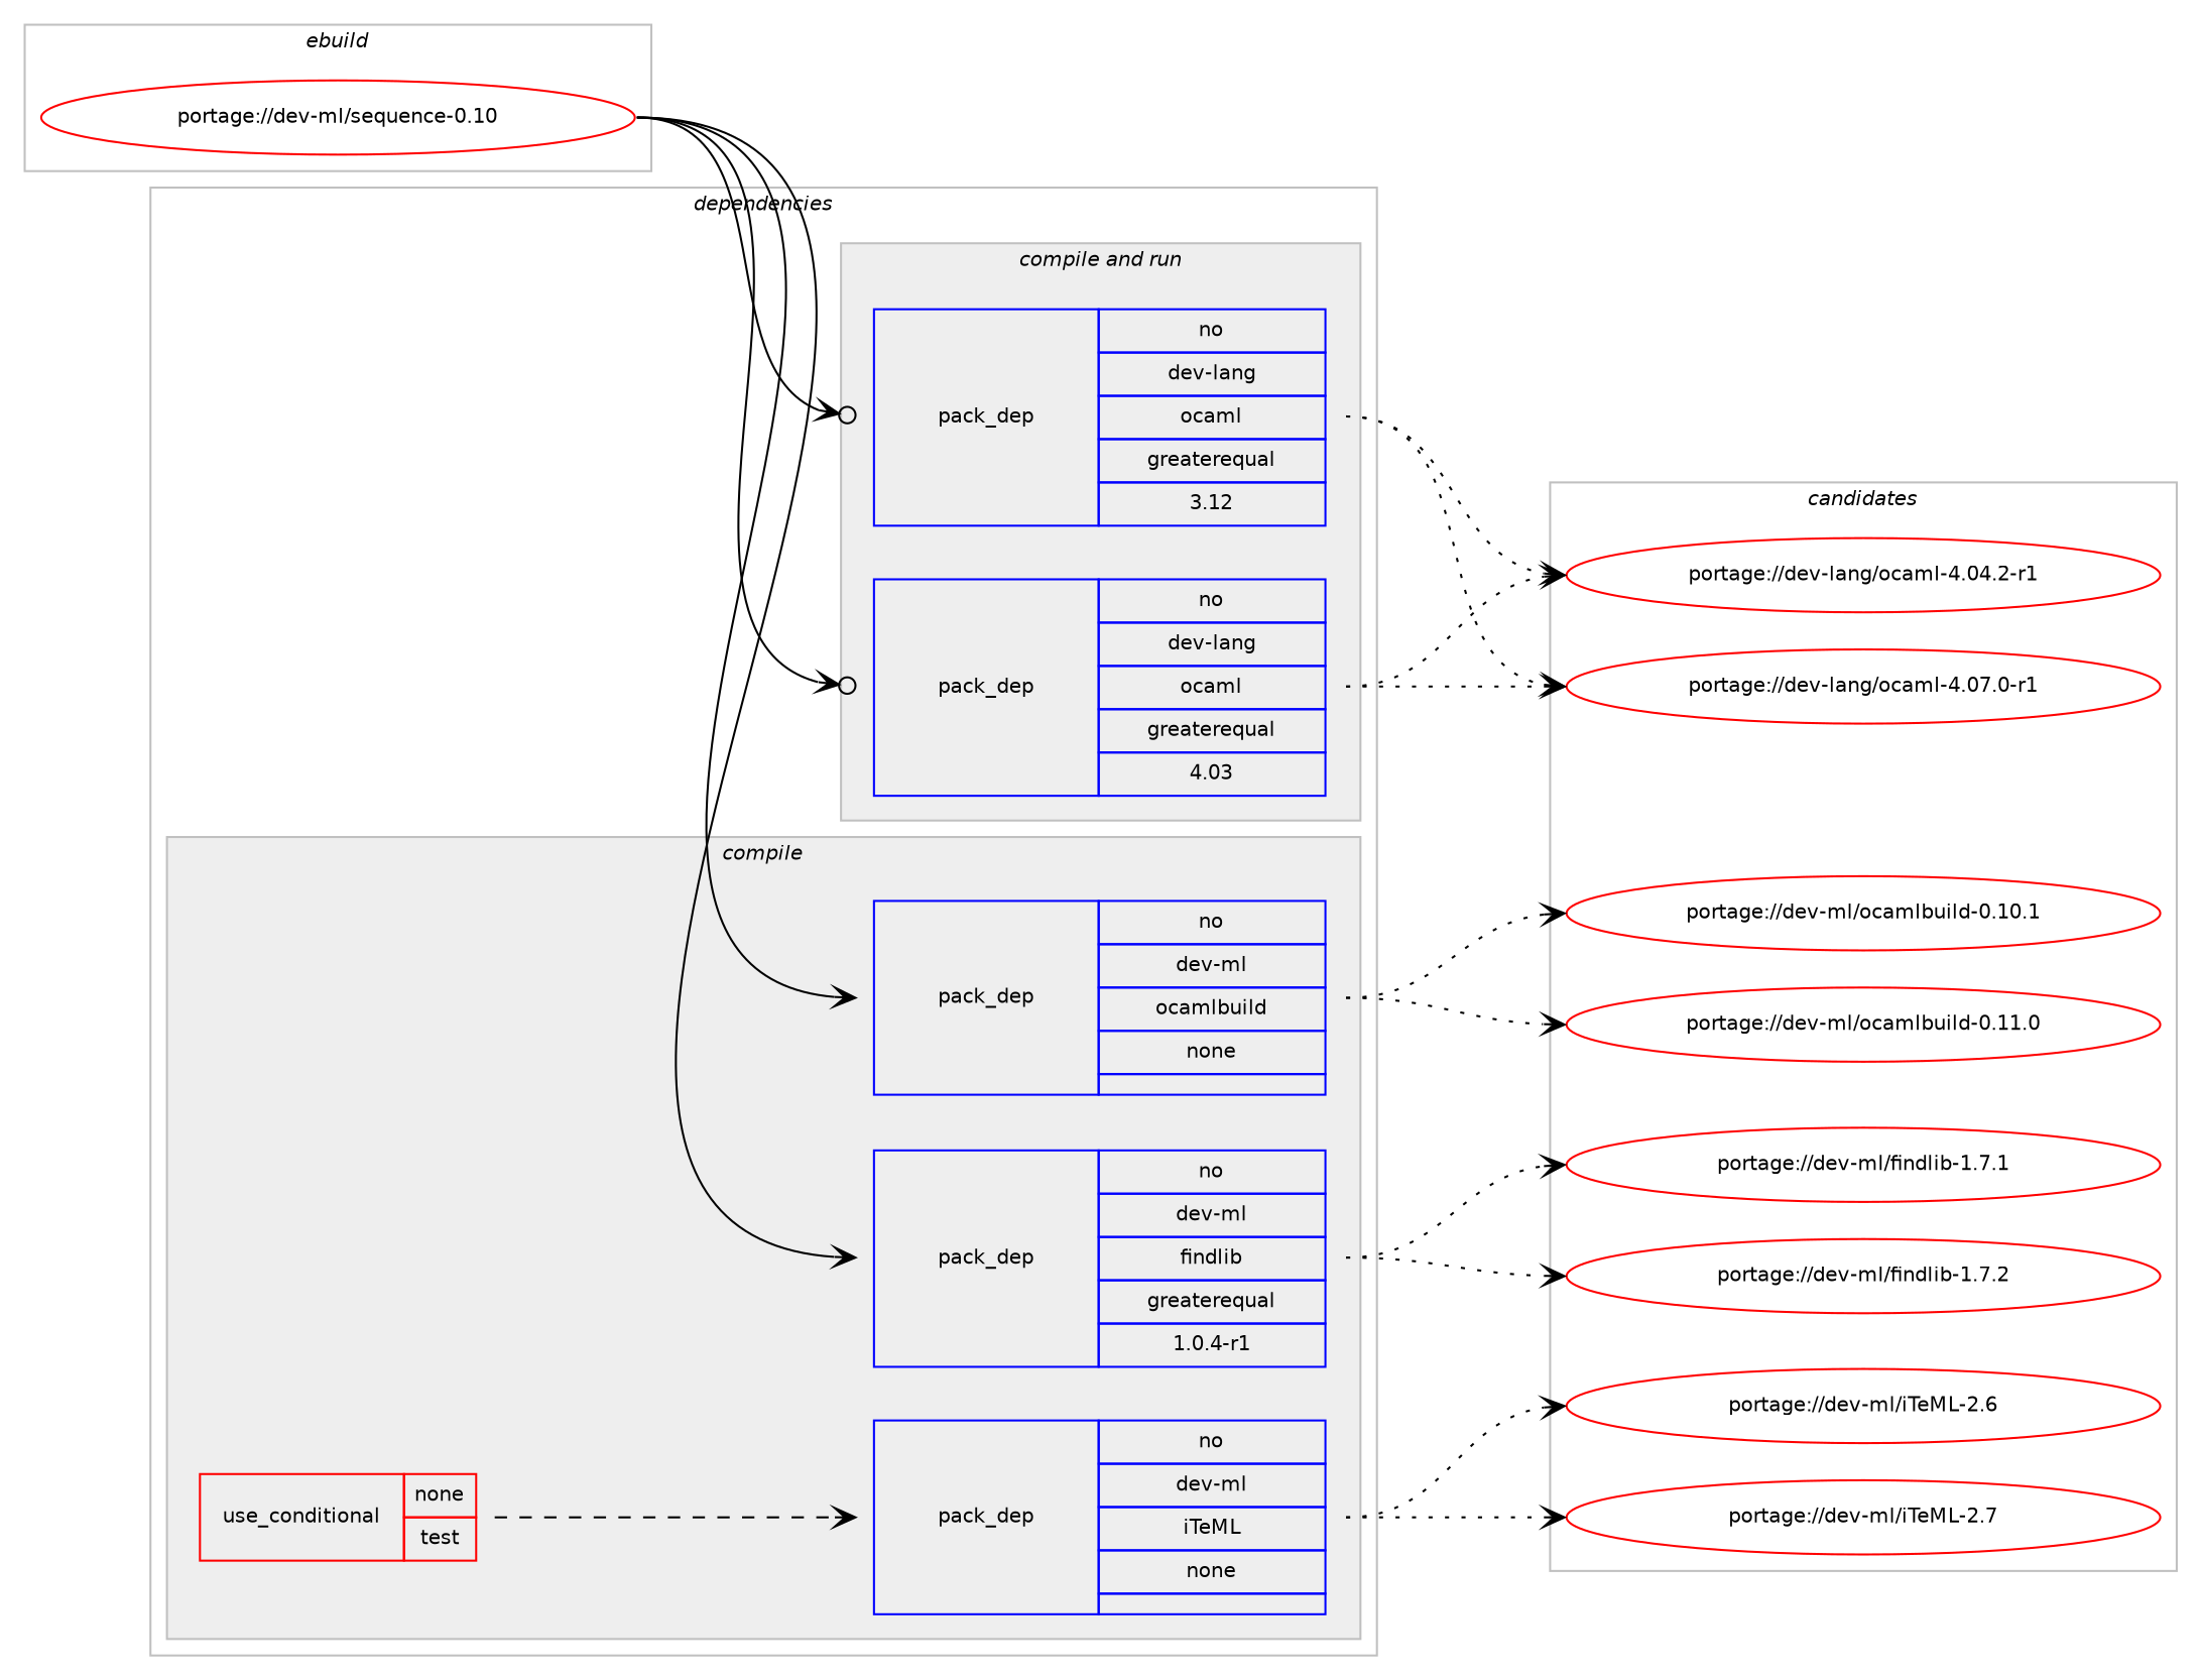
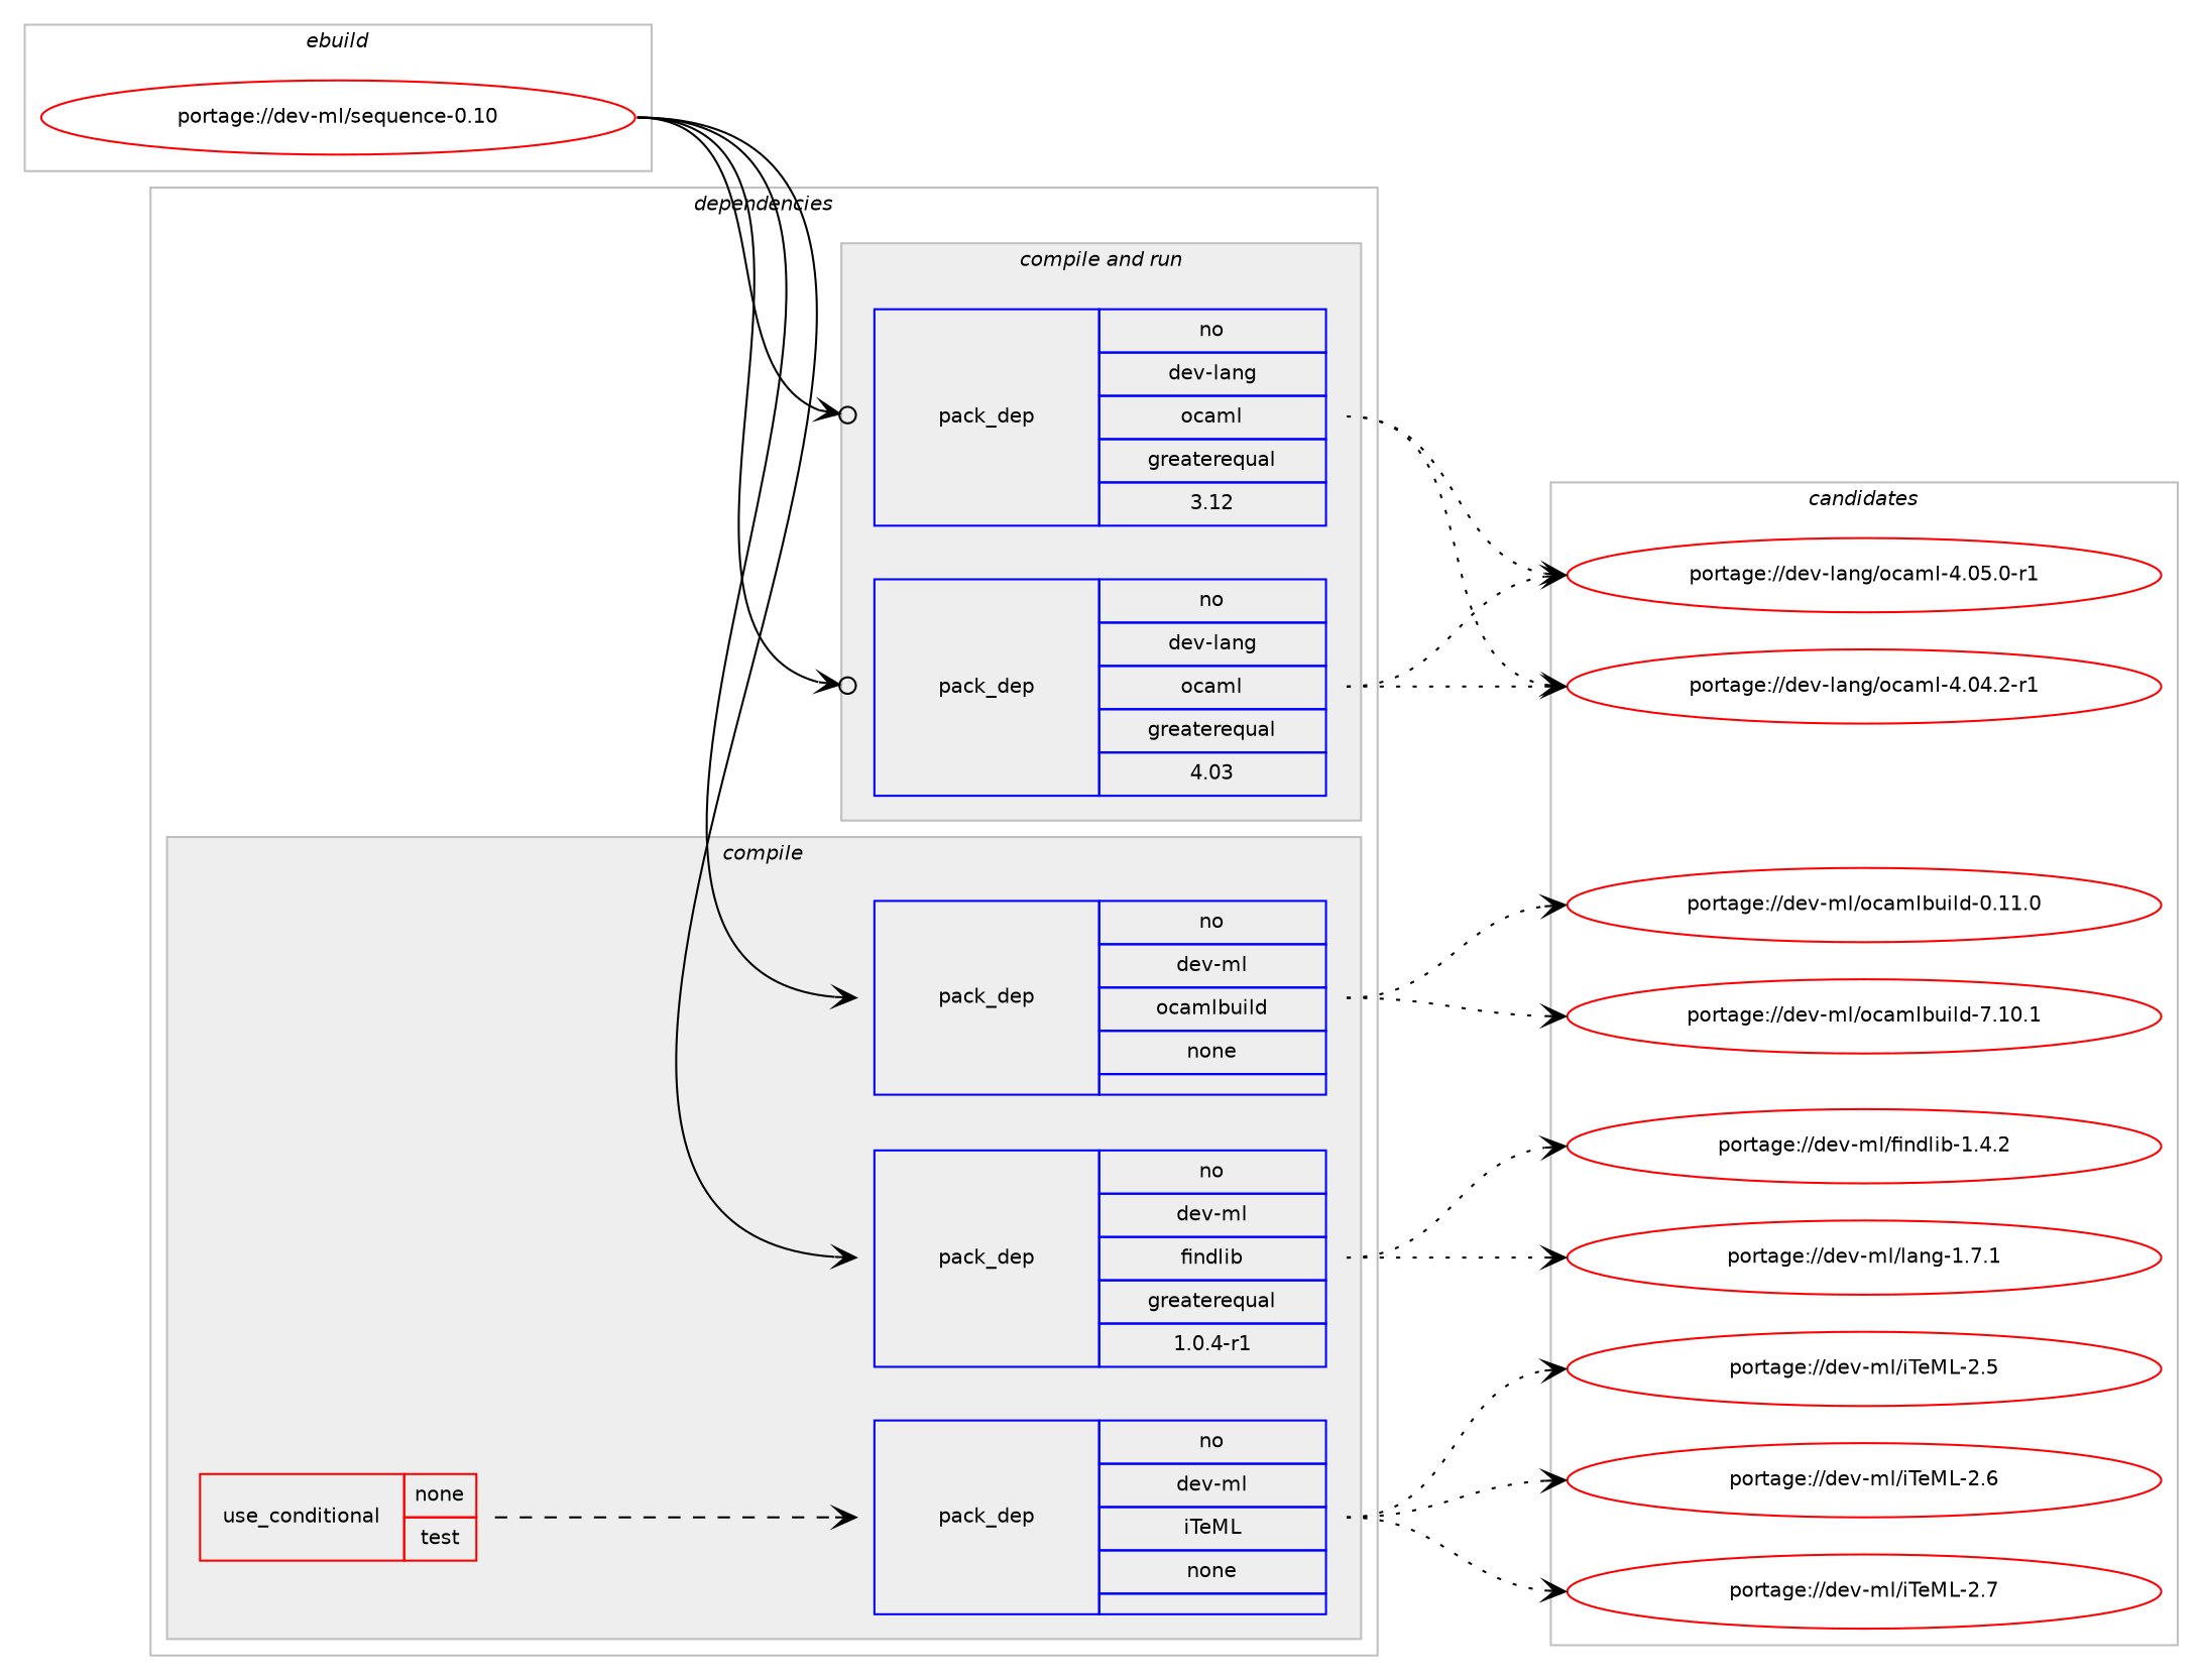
  digraph {
    compound=true
    concentrate=true
    fontname=Helvetica
    fontsize=10
    newrank=true
    rankdir=LR
    ranksep=1.5
    node [color=red fontname=Helvetica fontsize=10]
    edge [arrowhead=vee headport=w style=dotted tailport=e weight=100]
    n1 [label="portage://dev-ml/sequence-0.10" width=4]
    n2 [color=blue label=<<TABLE BORDER="0" CELLBORDER="1" CELLSPACING="0" CELLPADDING="4" WIDTH="220"><TR><TD ROWSPAN="6" CELLPADDING="30">pack_dep</TD></TR><TR><TD WIDTH="110">no</TD></TR><TR><TD>dev-ml</TD></TR><TR><TD>iTeML</TD></TR><TR><TD>none</TD></TR><TR><TD></TD></TR></TABLE>> shape=none]
    n3 [label=<<TABLE BORDER="0" CELLBORDER="1" CELLSPACING="0" CELLPADDING="4"><TR><TD ROWSPAN="3" CELLPADDING="10">use_conditional</TD></TR><TR><TD>none</TD></TR><TR><TD>test</TD></TR></TABLE>> shape=none]
    n4 [color=blue label=<<TABLE BORDER="0" CELLBORDER="1" CELLSPACING="0" CELLPADDING="4" WIDTH="220"><TR><TD ROWSPAN="6" CELLPADDING="30">pack_dep</TD></TR><TR><TD WIDTH="110">no</TD></TR><TR><TD>dev-ml</TD></TR><TR><TD>findlib</TD></TR><TR><TD>greaterequal</TD></TR><TR><TD>1.0.4-r1</TD></TR></TABLE>> shape=none]
    n5 [color=blue label=<<TABLE BORDER="0" CELLBORDER="1" CELLSPACING="0" CELLPADDING="4" WIDTH="220"><TR><TD ROWSPAN="6" CELLPADDING="30">pack_dep</TD></TR><TR><TD WIDTH="110">no</TD></TR><TR><TD>dev-ml</TD></TR><TR><TD>ocamlbuild</TD></TR><TR><TD>none</TD></TR><TR><TD></TD></TR></TABLE>> shape=none]
    n6 [color=blue label=<<TABLE BORDER="0" CELLBORDER="1" CELLSPACING="0" CELLPADDING="4" WIDTH="220"><TR><TD ROWSPAN="6" CELLPADDING="30">pack_dep</TD></TR><TR><TD WIDTH="110">no</TD></TR><TR><TD>dev-lang</TD></TR><TR><TD>ocaml</TD></TR><TR><TD>greaterequal</TD></TR><TR><TD>3.12</TD></TR></TABLE>> shape=none]
    n7 [color=blue label=<<TABLE BORDER="0" CELLBORDER="1" CELLSPACING="0" CELLPADDING="4" WIDTH="220"><TR><TD ROWSPAN="6" CELLPADDING="30">pack_dep</TD></TR><TR><TD WIDTH="110">no</TD></TR><TR><TD>dev-lang</TD></TR><TR><TD>ocaml</TD></TR><TR><TD>greaterequal</TD></TR><TR><TD>4.03</TD></TR></TABLE>> shape=none]
+   n8 [label="portage://dev-ml/iTeML-2.5" width=4]
    n9 [label="portage://dev-ml/iTeML-2.6" width=4]
    n10 [label="portage://dev-ml/iTeML-2.7" width=4]
-   n11 [label="portage://dev-ml/findlib-1.7.1" width=4]
-   n12 [label="portage://dev-ml/findlib-1.7.2" width=4]
-   n13 [label="portage://dev-ml/ocamlbuild-0.10.1" width=4]
+   n11 [label="portage://dev-ml/lang-1.7.1" width=4]
+   n12 [label="portage://dev-ml/findlib-1.4.2" width=4]
+   n13 [label="portage://dev-ml/ocamlbuild-7.10.1" width=4]
    n14 [label="portage://dev-ml/ocamlbuild-0.11.0" width=4]
    n15 [label="portage://dev-lang/ocaml-4.04.2-r1" width=4]
-   n16 [label="portage://dev-lang/ocaml-4.07.0-r1" width=4]
+   n16 [label="portage://dev-lang/ocaml-4.05.0-r1" width=4]
    subgraph cluster_1 {
      color=gray
      label=<<i>ebuild</i>>
      rank=same
      n1
    }
    subgraph cluster_2 {
      color=gray
      label=<<i>dependencies</i>>
      subgraph cluster_3 {
        color=gray
        fillcolor="#eeeeee"
        label=<<i>compile</i>>
        style=filled
        subgraph sub_4 {
          color=gray
          fillcolor="#eeeeee"
          label=<<i>compile</i>>
          style=filled
          n3
          subgraph sub_5 {
            color=gray
            fillcolor="#eeeeee"
            label=<<i>compile</i>>
            style=filled
            n2
          }
        }
        subgraph sub_6 {
          color=gray
          fillcolor="#eeeeee"
          label=<<i>compile</i>>
          style=filled
          n4
        }
        subgraph sub_7 {
          color=gray
          fillcolor="#eeeeee"
          label=<<i>compile</i>>
          style=filled
          n5
        }
      }
      subgraph cluster_8 {
        color=gray
        fillcolor="#eeeeee"
        label=<<i>compile and run</i>>
        style=filled
        subgraph sub_9 {
          color=gray
          fillcolor="#eeeeee"
          label=<<i>compile and run</i>>
          style=filled
          n6
        }
        subgraph sub_10 {
          color=gray
          fillcolor="#eeeeee"
          label=<<i>compile and run</i>>
          style=filled
          n7
        }
      }
      subgraph cluster_11 {
        color=gray
        fillcolor="#eeeeee"
        label=<<i>run</i>>
        style=filled
      }
    }
    subgraph cluster_12 {
      color=gray
      label=<<i>candidates</i>>
      rank=same
      subgraph sub_13 {
        color=black
        label=<<i>candidates</i>>
        nodesep=1
        rank=same
+       n8
        n9
        n10
      }
      subgraph sub_14 {
        color=black
        label=<<i>candidates</i>>
        nodesep=1
        rank=same
        n11
        n12
      }
      subgraph sub_15 {
        color=black
        label=<<i>candidates</i>>
        nodesep=1
        rank=same
        n13
        n14
      }
      subgraph sub_16 {
        color=black
        label=<<i>candidates</i>>
        nodesep=1
        rank=same
        n15
        n16
      }
      subgraph sub_17 {
        color=black
        label=<<i>candidates</i>>
        nodesep=1
        rank=same
        n15
        n16
      }
    }
    n1 -> n4 [style=solid weight=20]
    n1 -> n5 [style=solid weight=20]
    n1 -> n6 [arrowhead=odotvee style=solid weight=20]
    n1 -> n7 [arrowhead=odotvee style=solid weight=20]
+   n2 -> n8
    n2 -> n9
    n2 -> n10
    n3 -> n2 [style=dashed weight=20]
    n4 -> n11
    n4 -> n12
    n5 -> n13
    n5 -> n14
    n6 -> n15
    n6 -> n16
    n7 -> n15
    n7 -> n16
  }
